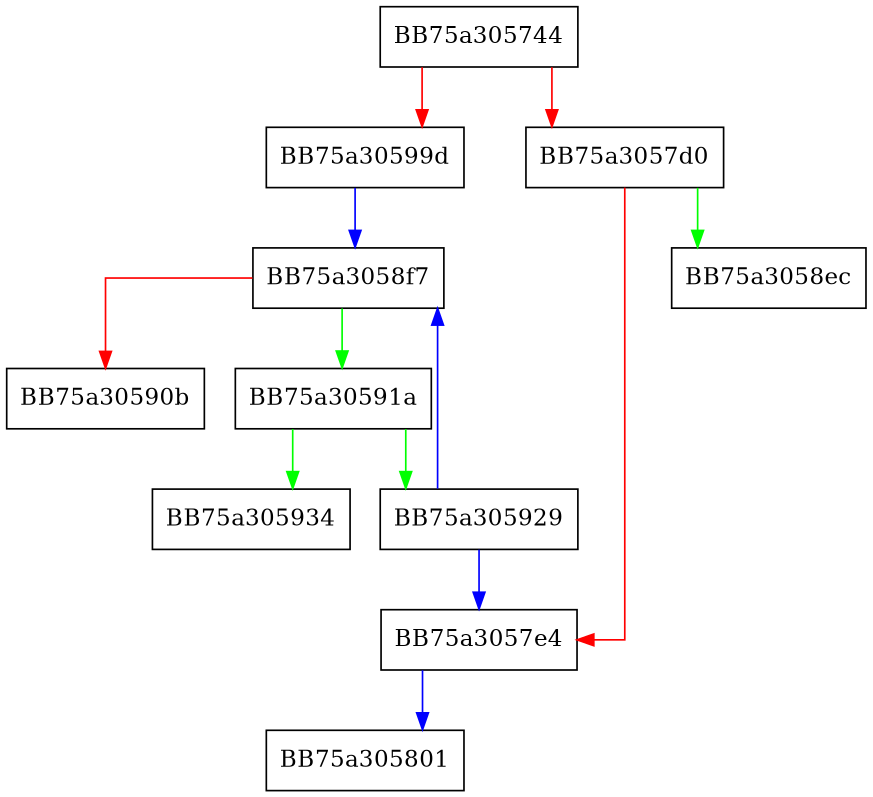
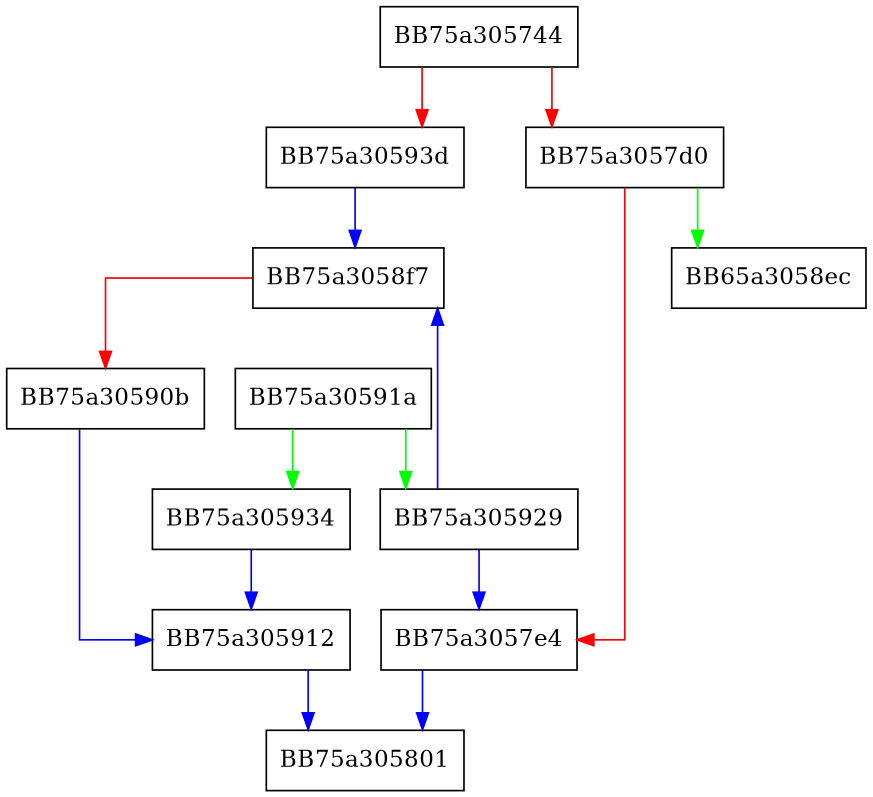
  digraph {
    splines=ortho
    node [shape=box]
    edge [color=blue]
    BB75a305744
-   BB75a30593d [label=BB75a30599d]
+   BB75a30593d
    n3 [label=BB75a3057d0]
    BB75a3058f7
-   BB75a3058ec
+   BB75a3058ec [label=BB65a3058ec]
    BB75a3057e4
    BB75a30591a
    BB75a30590b
    BB75a305801
    BB75a305934
    BB75a305929
+   BB75a305912
    BB75a305744 -> BB75a30593d [color=red]
    BB75a305744 -> n3 [color=red]
    BB75a30593d -> BB75a3058f7
    n3 -> BB75a3058ec [color=green]
    n3 -> BB75a3057e4 [color=red]
-   BB75a3058f7 -> BB75a30591a [color=green]
    BB75a3058f7 -> BB75a30590b [color=red]
    BB75a3057e4 -> BB75a305801
    BB75a30591a -> BB75a305934 [color=green]
    BB75a30591a -> BB75a305929 [color=green]
+   BB75a30590b -> BB75a305912
+   BB75a305934 -> BB75a305912
    BB75a305929 -> BB75a3058f7
    BB75a305929 -> BB75a3057e4
+   BB75a305912 -> BB75a305801
  }
